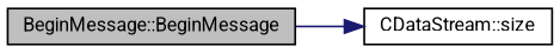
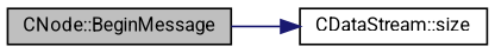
  digraph {
    rankdir=LR
    fontname=Roboto
    node [color=black fontname=Roboto fontsize=10 shape=record style=filled]
-   n1 [fillcolor=grey75 fontcolor=black height=0.2 label="BeginMessage::BeginMessage" width=0.4]
+   n1 [fillcolor=grey75 fontcolor=black height=0.2 label="CNode::BeginMessage" width=0.4]
    n2 [fillcolor=white height=0.2 label="CDataStream::size" width=0.4]
    n1 -> n2 [color=midnightblue fontname=Roboto fontsize=10 labelfontname=Helvetica labelfontsize=10 style=solid]
  }
